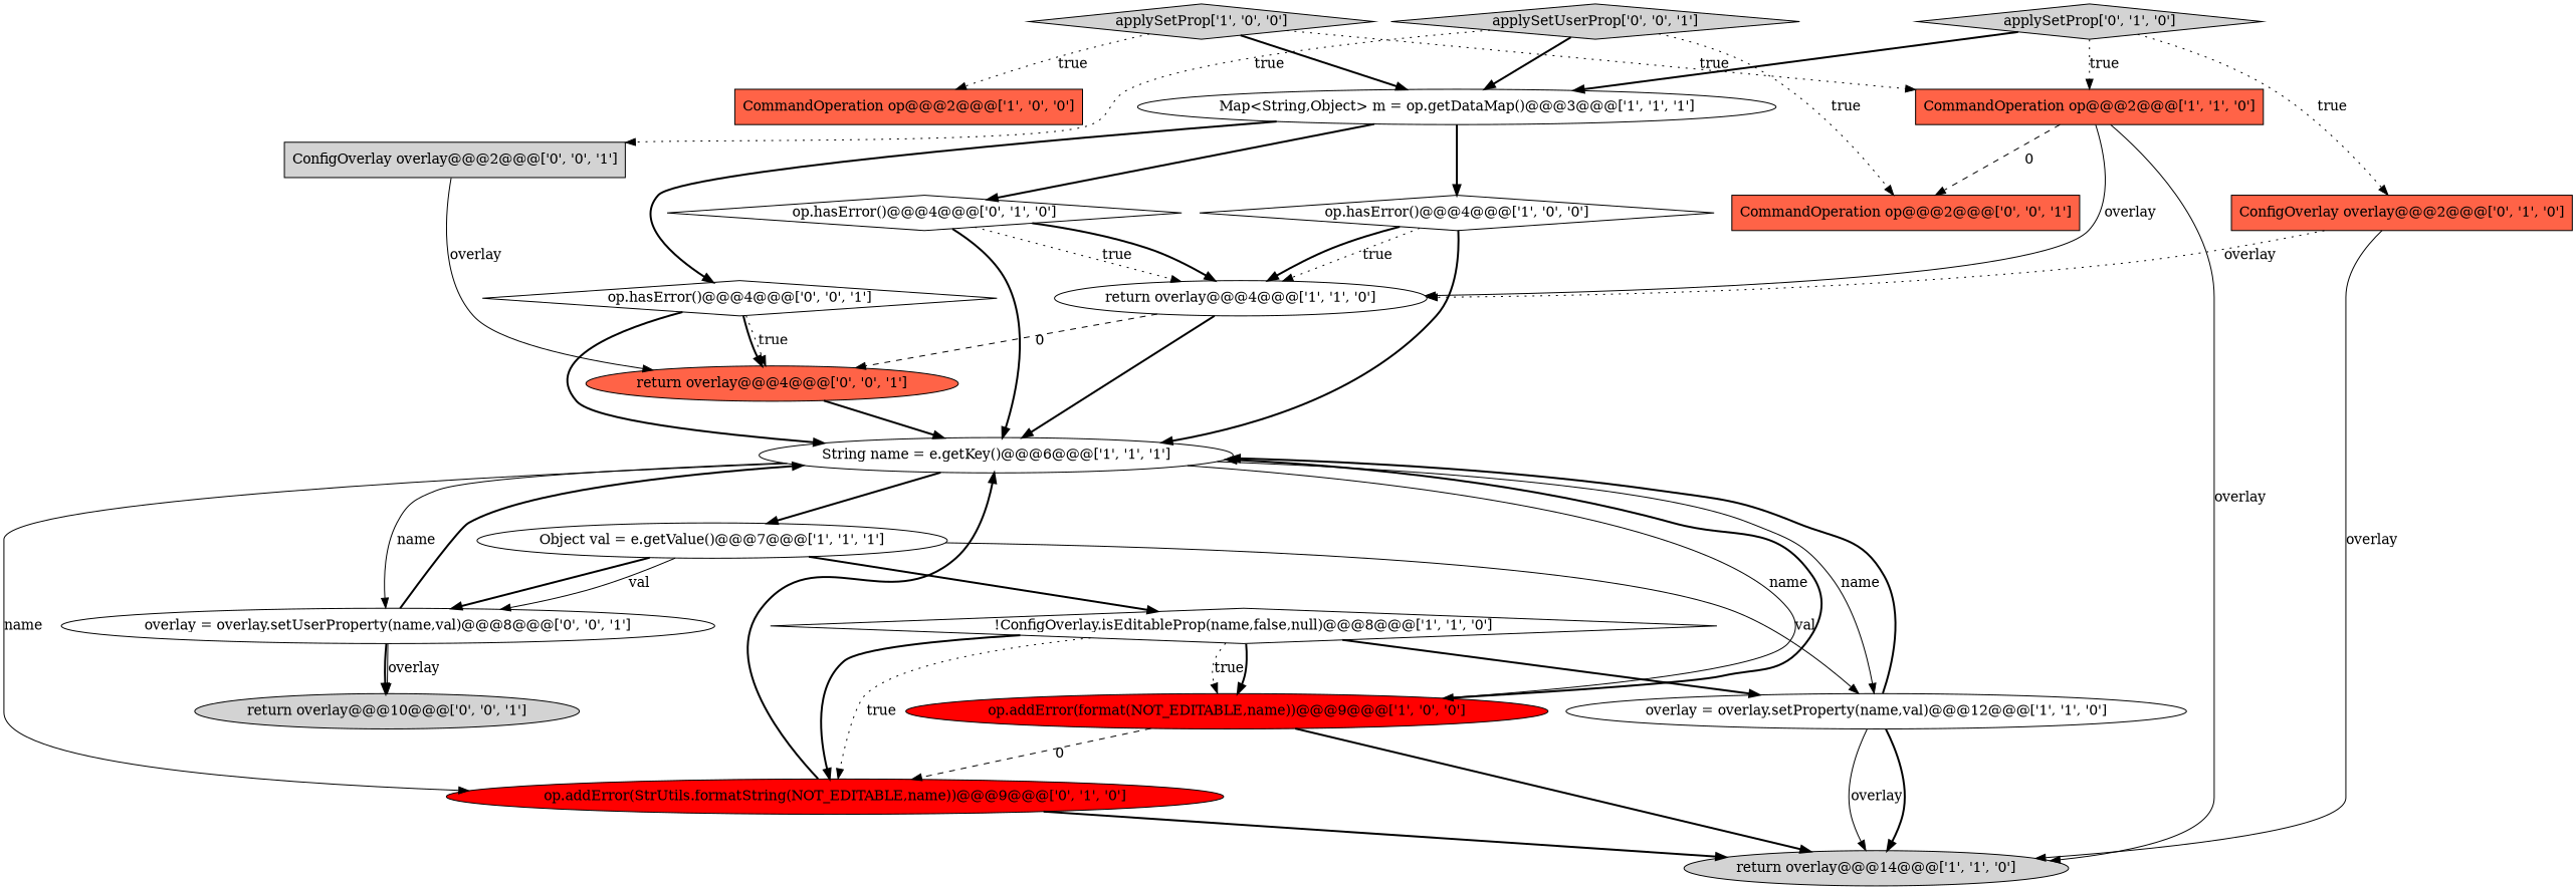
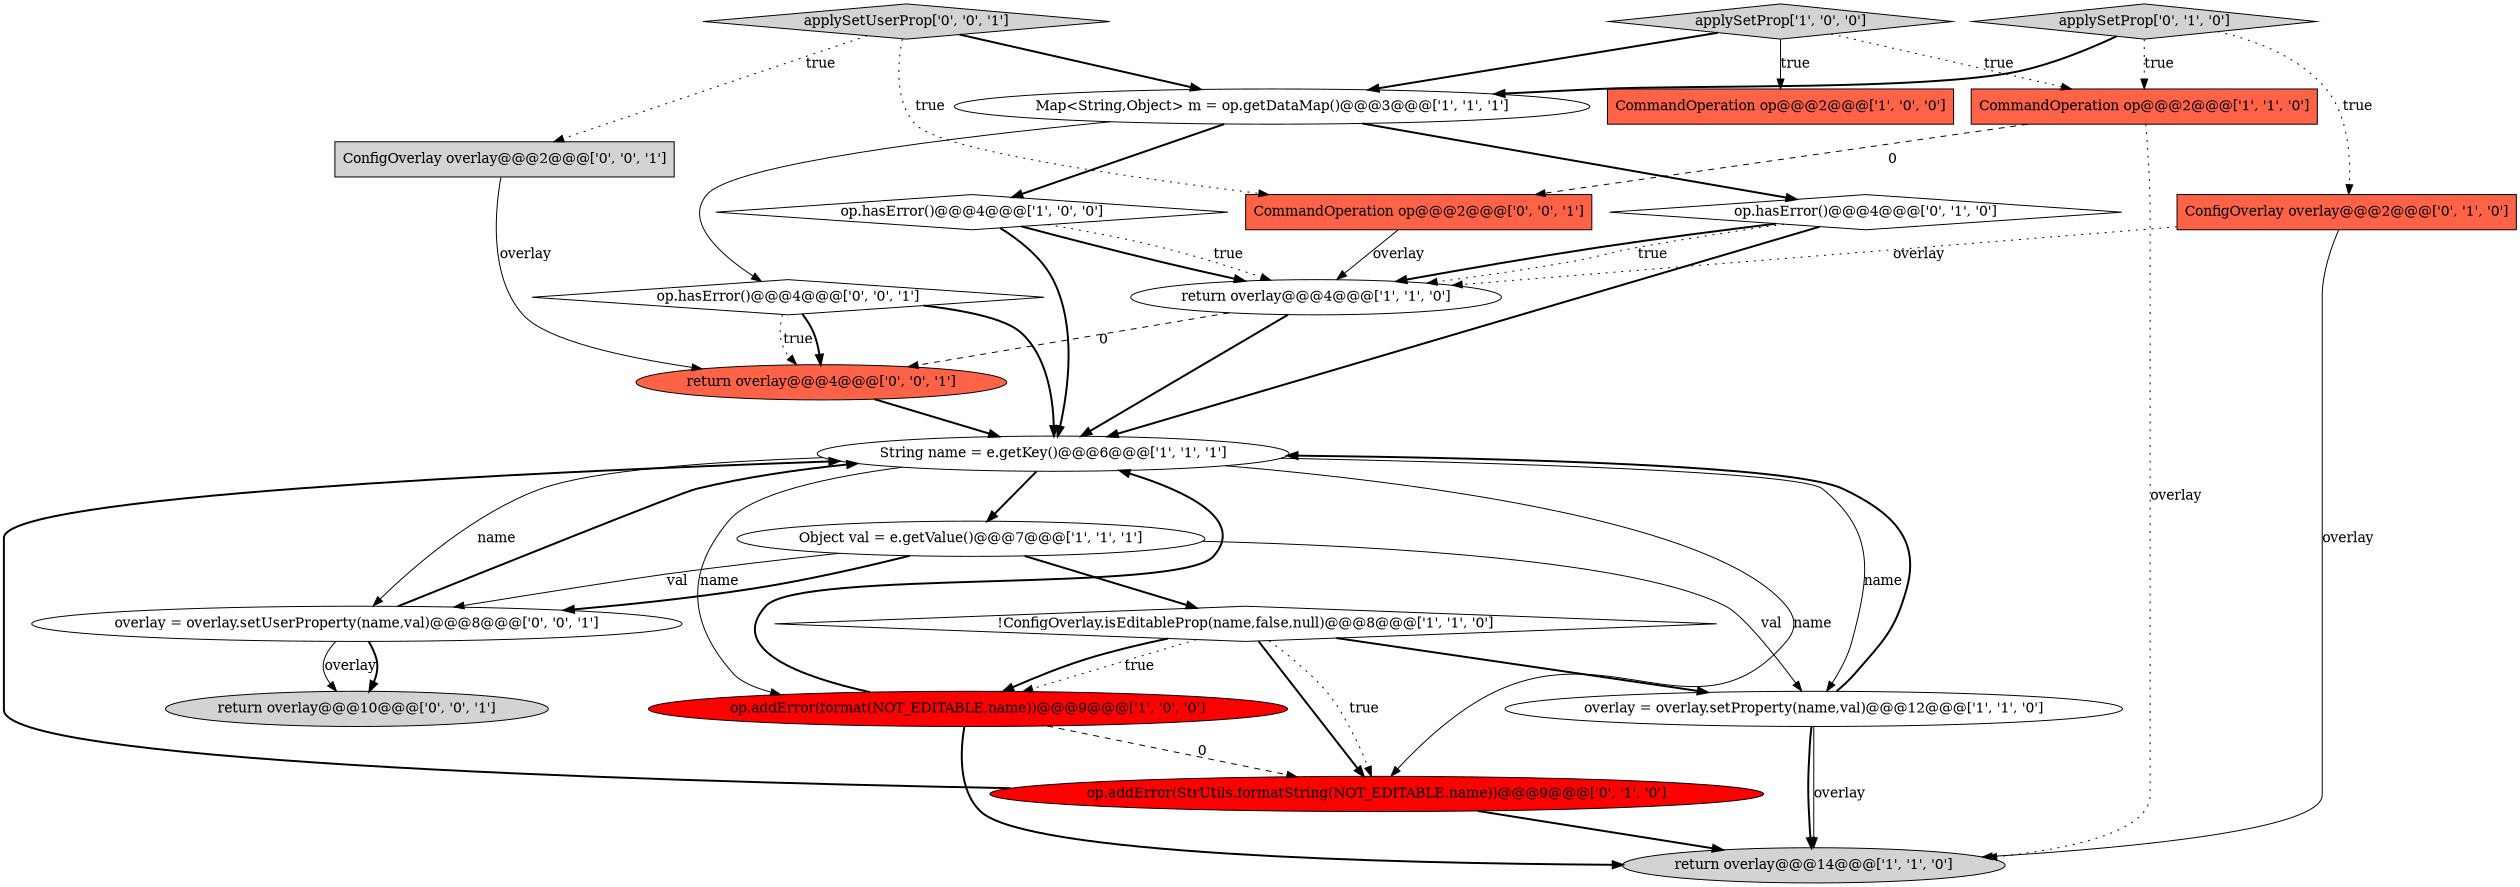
  digraph {
    node [fillcolor=white shape=ellipse style=filled]
    edge [style=bold]
    n1 [label="return overlay@@@4@@@['1', '1', '0']"]
    n2 [label="String name = e.getKey()@@@6@@@['1', '1', '1']"]
    n3 [fillcolor=tomato label="return overlay@@@4@@@['0', '0', '1']"]
    n4 [fillcolor=red label="op.addError(format(NOT_EDITABLE,name))@@@9@@@['1', '0', '0']"]
    n5 [fillcolor=red label="op.addError(StrUtils.formatString(NOT_EDITABLE,name))@@@9@@@['0', '1', '0']"]
    n6 [label="overlay = overlay.setUserProperty(name,val)@@@8@@@['0', '0', '1']"]
    n7 [label="Object val = e.getValue()@@@7@@@['1', '1', '1']"]
    n8 [label="overlay = overlay.setProperty(name,val)@@@12@@@['1', '1', '0']"]
    n9 [fillcolor=lightgray label="return overlay@@@14@@@['1', '1', '0']"]
    n10 [fillcolor=lightgray label="ConfigOverlay overlay@@@2@@@['0', '0', '1']" shape=box]
    n11 [label="op.hasError()@@@4@@@['0', '0', '1']" shape=diamond]
    n12 [fillcolor=lightgray label="return overlay@@@10@@@['0', '0', '1']"]
    n13 [fillcolor=tomato label="CommandOperation op@@@2@@@['0', '0', '1']" shape=box]
    n14 [fillcolor=lightgray label="applySetProp['1', '0', '0']" shape=diamond]
    n15 [fillcolor=tomato label="CommandOperation op@@@2@@@['1', '1', '0']" shape=box]
    n16 [fillcolor=tomato label="CommandOperation op@@@2@@@['1', '0', '0']" shape=box]
    n17 [label="Map<String,Object> m = op.getDataMap()@@@3@@@['1', '1', '1']"]
    n18 [label="op.hasError()@@@4@@@['0', '1', '0']" shape=diamond]
    n19 [label="op.hasError()@@@4@@@['1', '0', '0']" shape=diamond]
    n20 [label="!ConfigOverlay.isEditableProp(name,false,null)@@@8@@@['1', '1', '0']" shape=diamond]
    n21 [fillcolor=tomato label="ConfigOverlay overlay@@@2@@@['0', '1', '0']" shape=box]
    n22 [fillcolor=lightgray label="applySetUserProp['0', '0', '1']" shape=diamond]
    n23 [fillcolor=lightgray label="applySetProp['0', '1', '0']" shape=diamond]
    n1 -> n2
    n1 -> n3 [label=0 style=dashed]
    n2 -> n4 [label=name style=solid]
    n2 -> n5 [label=name style=solid]
    n2 -> n6 [label=name style=solid]
    n2 -> n7
    n2 -> n8 [label=name style=solid]
    n3 -> n2
    n4 -> n2
    n4 -> n5 [label=0 style=dashed]
    n4 -> n9
    n5 -> n2
    n5 -> n9
    n6 -> n2
    n6 -> n12 [label=overlay style=solid]
    n6 -> n12
    n7 -> n6 [label=val style=solid]
    n7 -> n6
    n7 -> n8 [label=val style=solid]
    n7 -> n20
    n8 -> n2
    n8 -> n9 [label=overlay style=solid]
    n8 -> n9
    n10 -> n3 [label=overlay style=solid]
    n11 -> n2
    n11 -> n3 [label=true style=dotted]
    n11 -> n3
    n14 -> n15 [label=true style=dotted]
-   n14 -> n16 [label=true style=dotted]
+   n14 -> n16 [label=true style=solid]
    n14 -> n17
-   n15 -> n1 [label=overlay style=solid]
-   n15 -> n9 [label=overlay style=solid]
+   n13 -> n1 [label=overlay style=solid]
+   n15 -> n9 [label=overlay style=dotted]
    n15 -> n13 [label=0 style=dashed]
-   n17 -> n11
+   n17 -> n11 [style=solid]
    n17 -> n18
    n17 -> n19
    n18 -> n1
    n18 -> n1 [label=true style=dotted]
    n18 -> n2
    n19 -> n1 [label=true style=dotted]
    n19 -> n1
    n19 -> n2
    n20 -> n4 [label=true style=dotted]
    n20 -> n4
    n20 -> n5
    n20 -> n5 [label=true style=dotted]
    n20 -> n8
    n21 -> n1 [label=overlay style=dotted]
    n21 -> n9 [label=overlay style=solid]
    n22 -> n10 [label=true style=dotted]
    n22 -> n13 [label=true style=dotted]
    n22 -> n17
    n23 -> n15 [label=true style=dotted]
    n23 -> n17
    n23 -> n21 [label=true style=dotted]
  }
